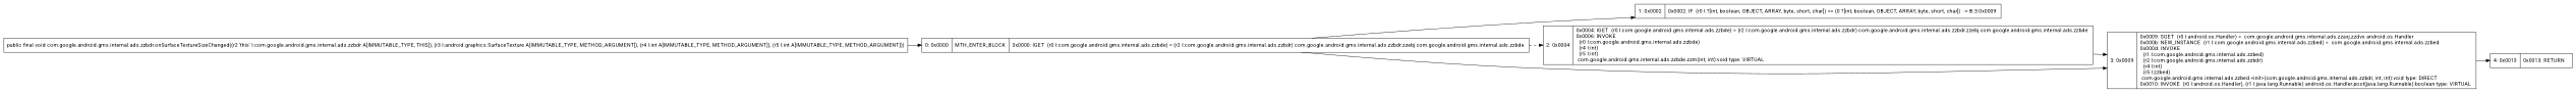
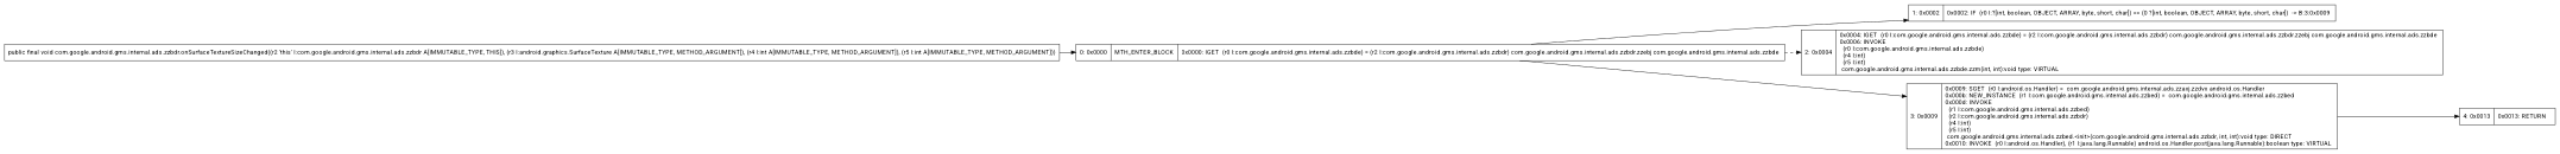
  digraph {
    fontname=Roboto
    rankdir=LR
    node [fontname=Roboto shape=record]
    edge [fontname=Roboto]
    n1 [label="{0\:\ 0x0000|MTH_ENTER_BLOCK\l|0x0000: IGET  (r0 I:com.google.android.gms.internal.ads.zzbde) = (r2 I:com.google.android.gms.internal.ads.zzbdr) com.google.android.gms.internal.ads.zzbdr.zzebj com.google.android.gms.internal.ads.zzbde \l}"]
    n2 [label="{1\:\ 0x0002|0x0002: IF  (r0 I:?[int, boolean, OBJECT, ARRAY, byte, short, char]) == (0 ?[int, boolean, OBJECT, ARRAY, byte, short, char])  \-\> B:3:0x0009 \l}"]
    n3 [label="{2\:\ 0x0004|0x0004: IGET  (r0 I:com.google.android.gms.internal.ads.zzbde) = (r2 I:com.google.android.gms.internal.ads.zzbdr) com.google.android.gms.internal.ads.zzbdr.zzebj com.google.android.gms.internal.ads.zzbde \l0x0006: INVOKE  \l  (r0 I:com.google.android.gms.internal.ads.zzbde)\l  (r4 I:int)\l  (r5 I:int)\l com.google.android.gms.internal.ads.zzbde.zzm(int, int):void type: VIRTUAL \l}"]
-   n4 [label="{3\:\ 0x0009|0x0009: SGET  (r0 I:android.os.Handler) =  com.google.android.gms.internal.ads.zzaxj.zzdvx android.os.Handler \l0x000b: NEW_INSTANCE  (r1 I:com.google.android.gms.internal.ads.zzbed) =  com.google.android.gms.internal.ads.zzbed \l0x000d: INVOKE  \l  (r1 I:com.google.android.gms.internal.ads.zzbed)\l  (r2 I:com.google.android.gms.internal.ads.zzbdr)\l  (r4 I:int)\l  (r5 I:zzbed)\l com.google.android.gms.internal.ads.zzbed.\<init\>(com.google.android.gms.internal.ads.zzbdr, int, int):void type: DIRECT \l0x0010: INVOKE  (r0 I:android.os.Handler), (r1 I:java.lang.Runnable) android.os.Handler.post(java.lang.Runnable):boolean type: VIRTUAL \l}"]
+   n4 [label="{3\:\ 0x0009|0x0009: SGET  (r0 I:android.os.Handler) =  com.google.android.gms.internal.ads.zzaxj.zzdvx android.os.Handler \l0x000b: NEW_INSTANCE  (r1 I:com.google.android.gms.internal.ads.zzbed) =  com.google.android.gms.internal.ads.zzbed \l0x000d: INVOKE  \l  (r1 I:com.google.android.gms.internal.ads.zzbed)\l  (r2 I:com.google.android.gms.internal.ads.zzbdr)\l  (r4 I:int)\l  (r5 I:int)\l com.google.android.gms.internal.ads.zzbed.\<init\>(com.google.android.gms.internal.ads.zzbdr, int, int):void type: DIRECT \l0x0010: INVOKE  (r0 I:android.os.Handler), (r1 I:java.lang.Runnable) android.os.Handler.post(java.lang.Runnable):boolean type: VIRTUAL \l}"]
    n5 [label="{4\:\ 0x0013|0x0013: RETURN   \l}"]
    n6 [label="{public final void com.google.android.gms.internal.ads.zzbdr.onSurfaceTextureSizeChanged((r2 'this' I:com.google.android.gms.internal.ads.zzbdr A[IMMUTABLE_TYPE, THIS]), (r3 I:android.graphics.SurfaceTexture A[IMMUTABLE_TYPE, METHOD_ARGUMENT]), (r4 I:int A[IMMUTABLE_TYPE, METHOD_ARGUMENT]), (r5 I:int A[IMMUTABLE_TYPE, METHOD_ARGUMENT])) }"]
    n1 -> n2
    n1 -> n3 [style=dashed]
    n1 -> n4
-   n3 -> n4
    n4 -> n5
    n6 -> n1
  }
